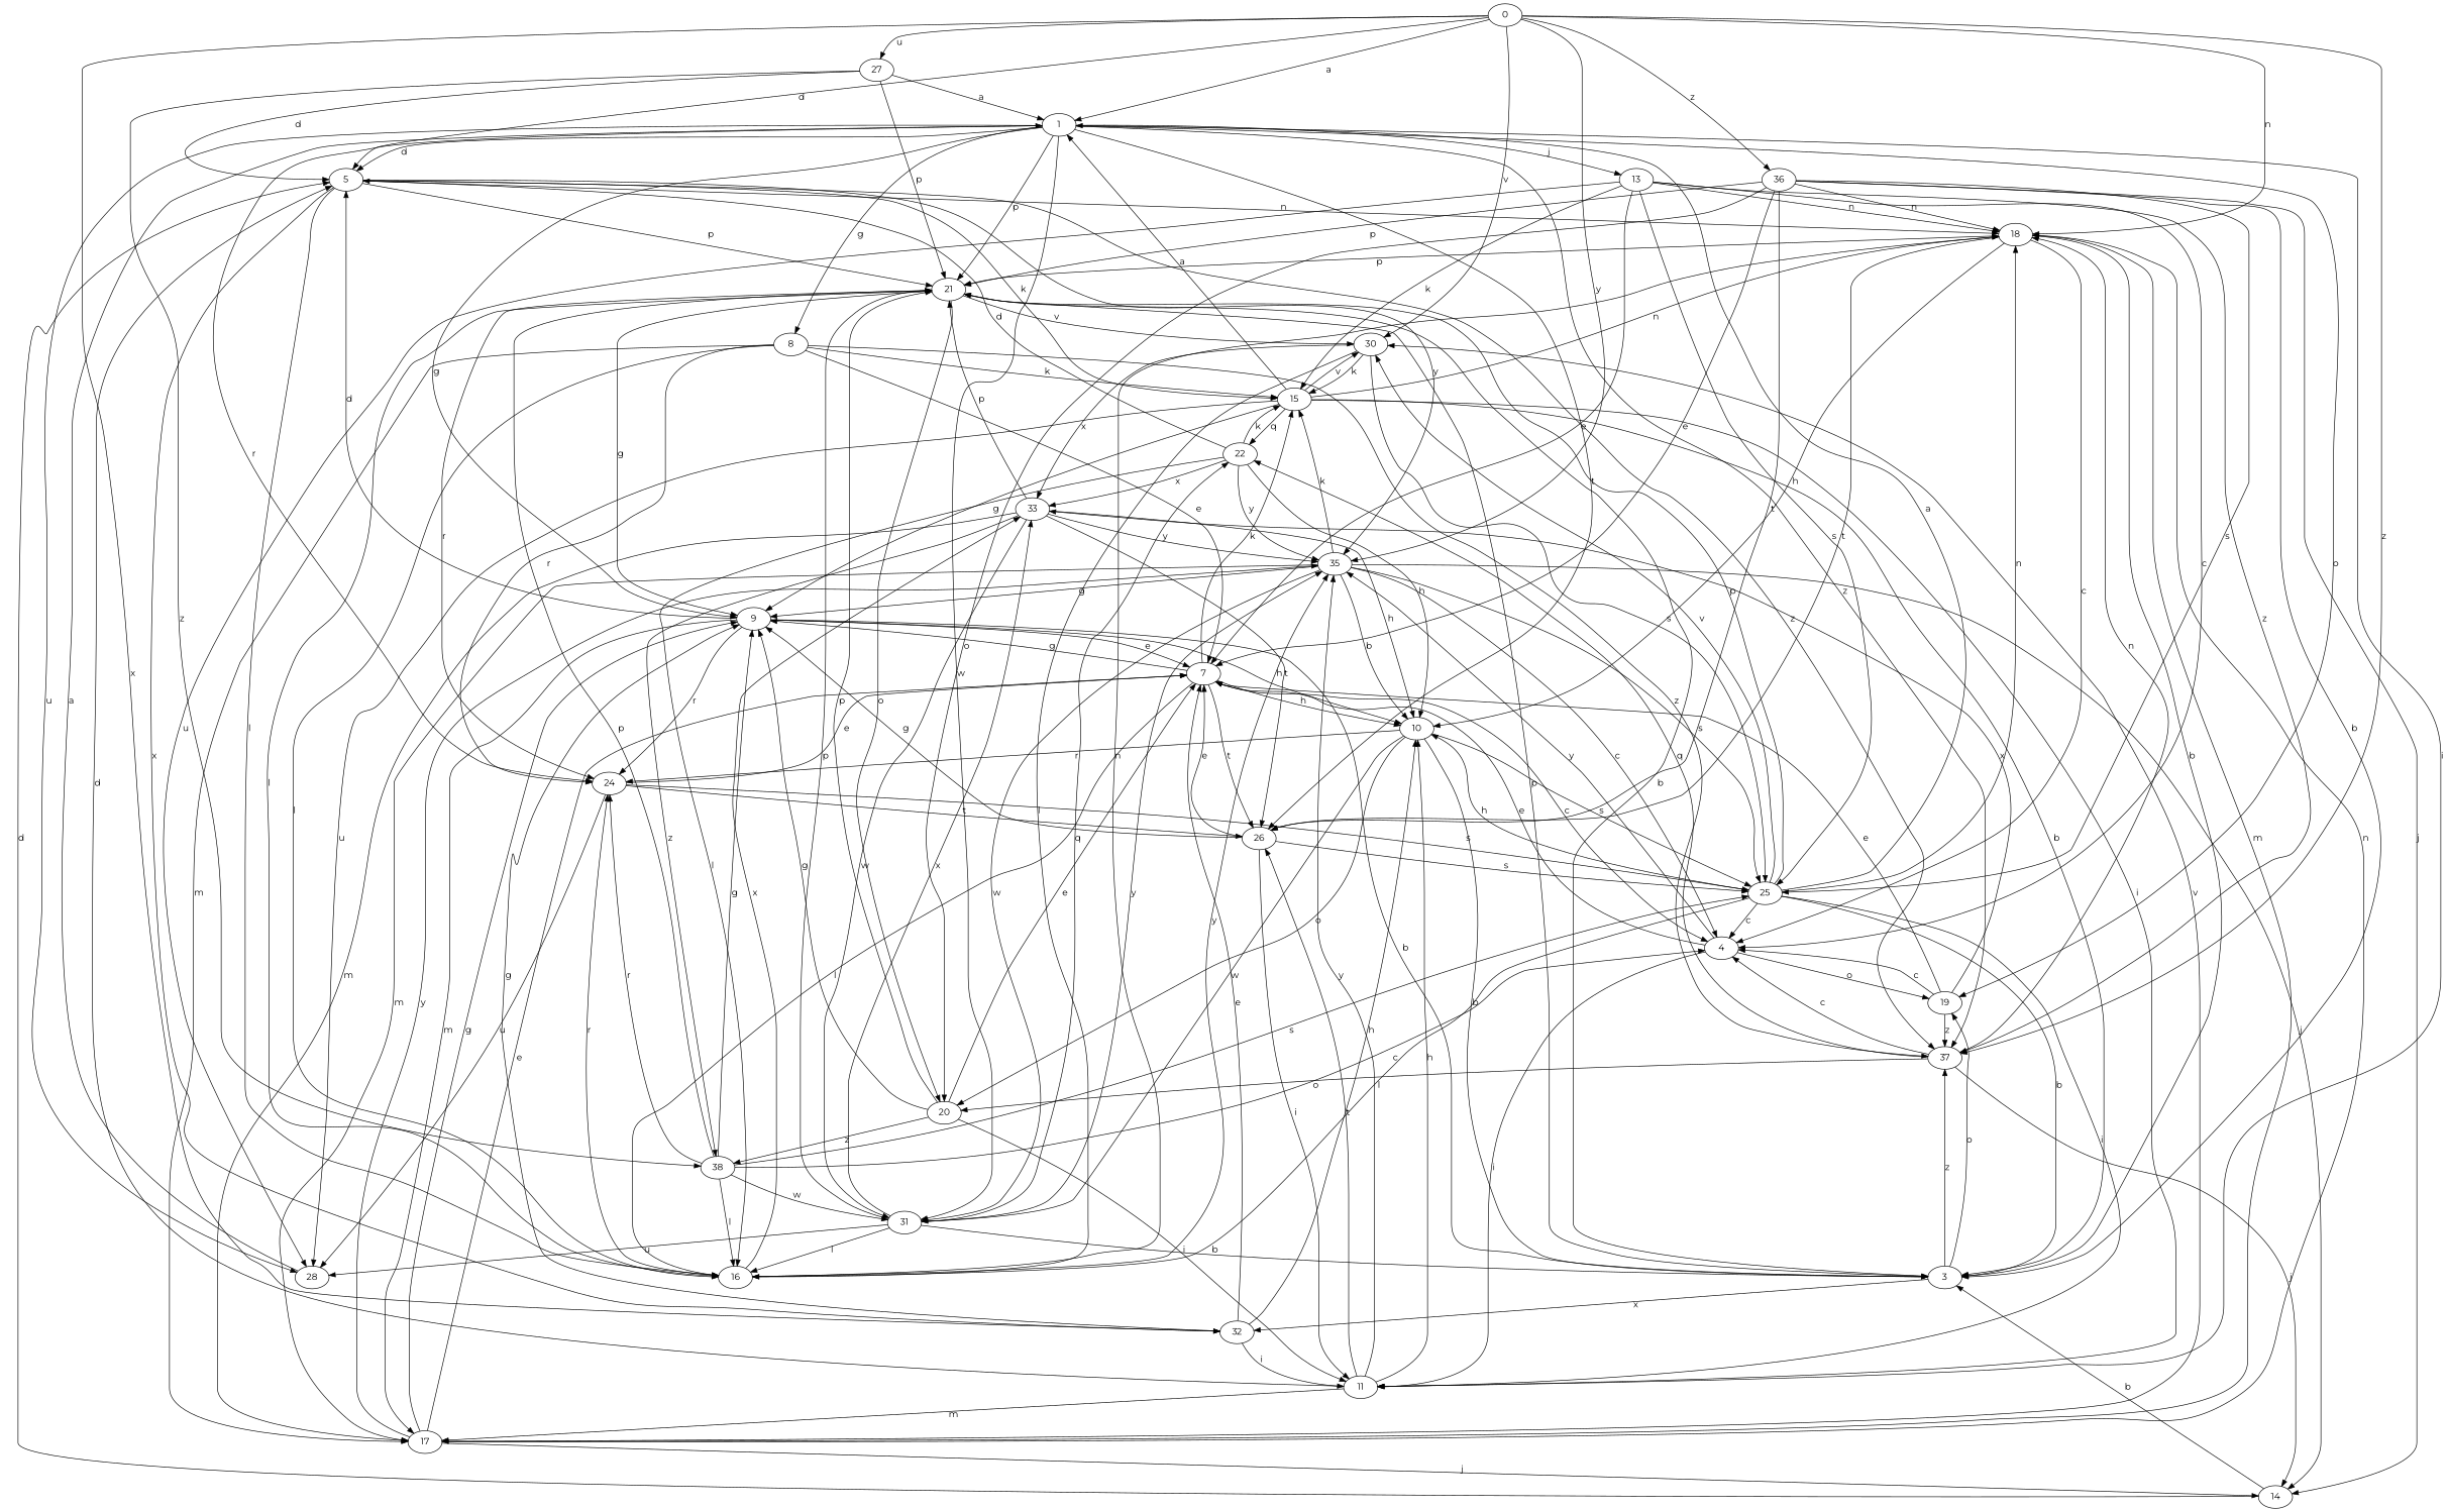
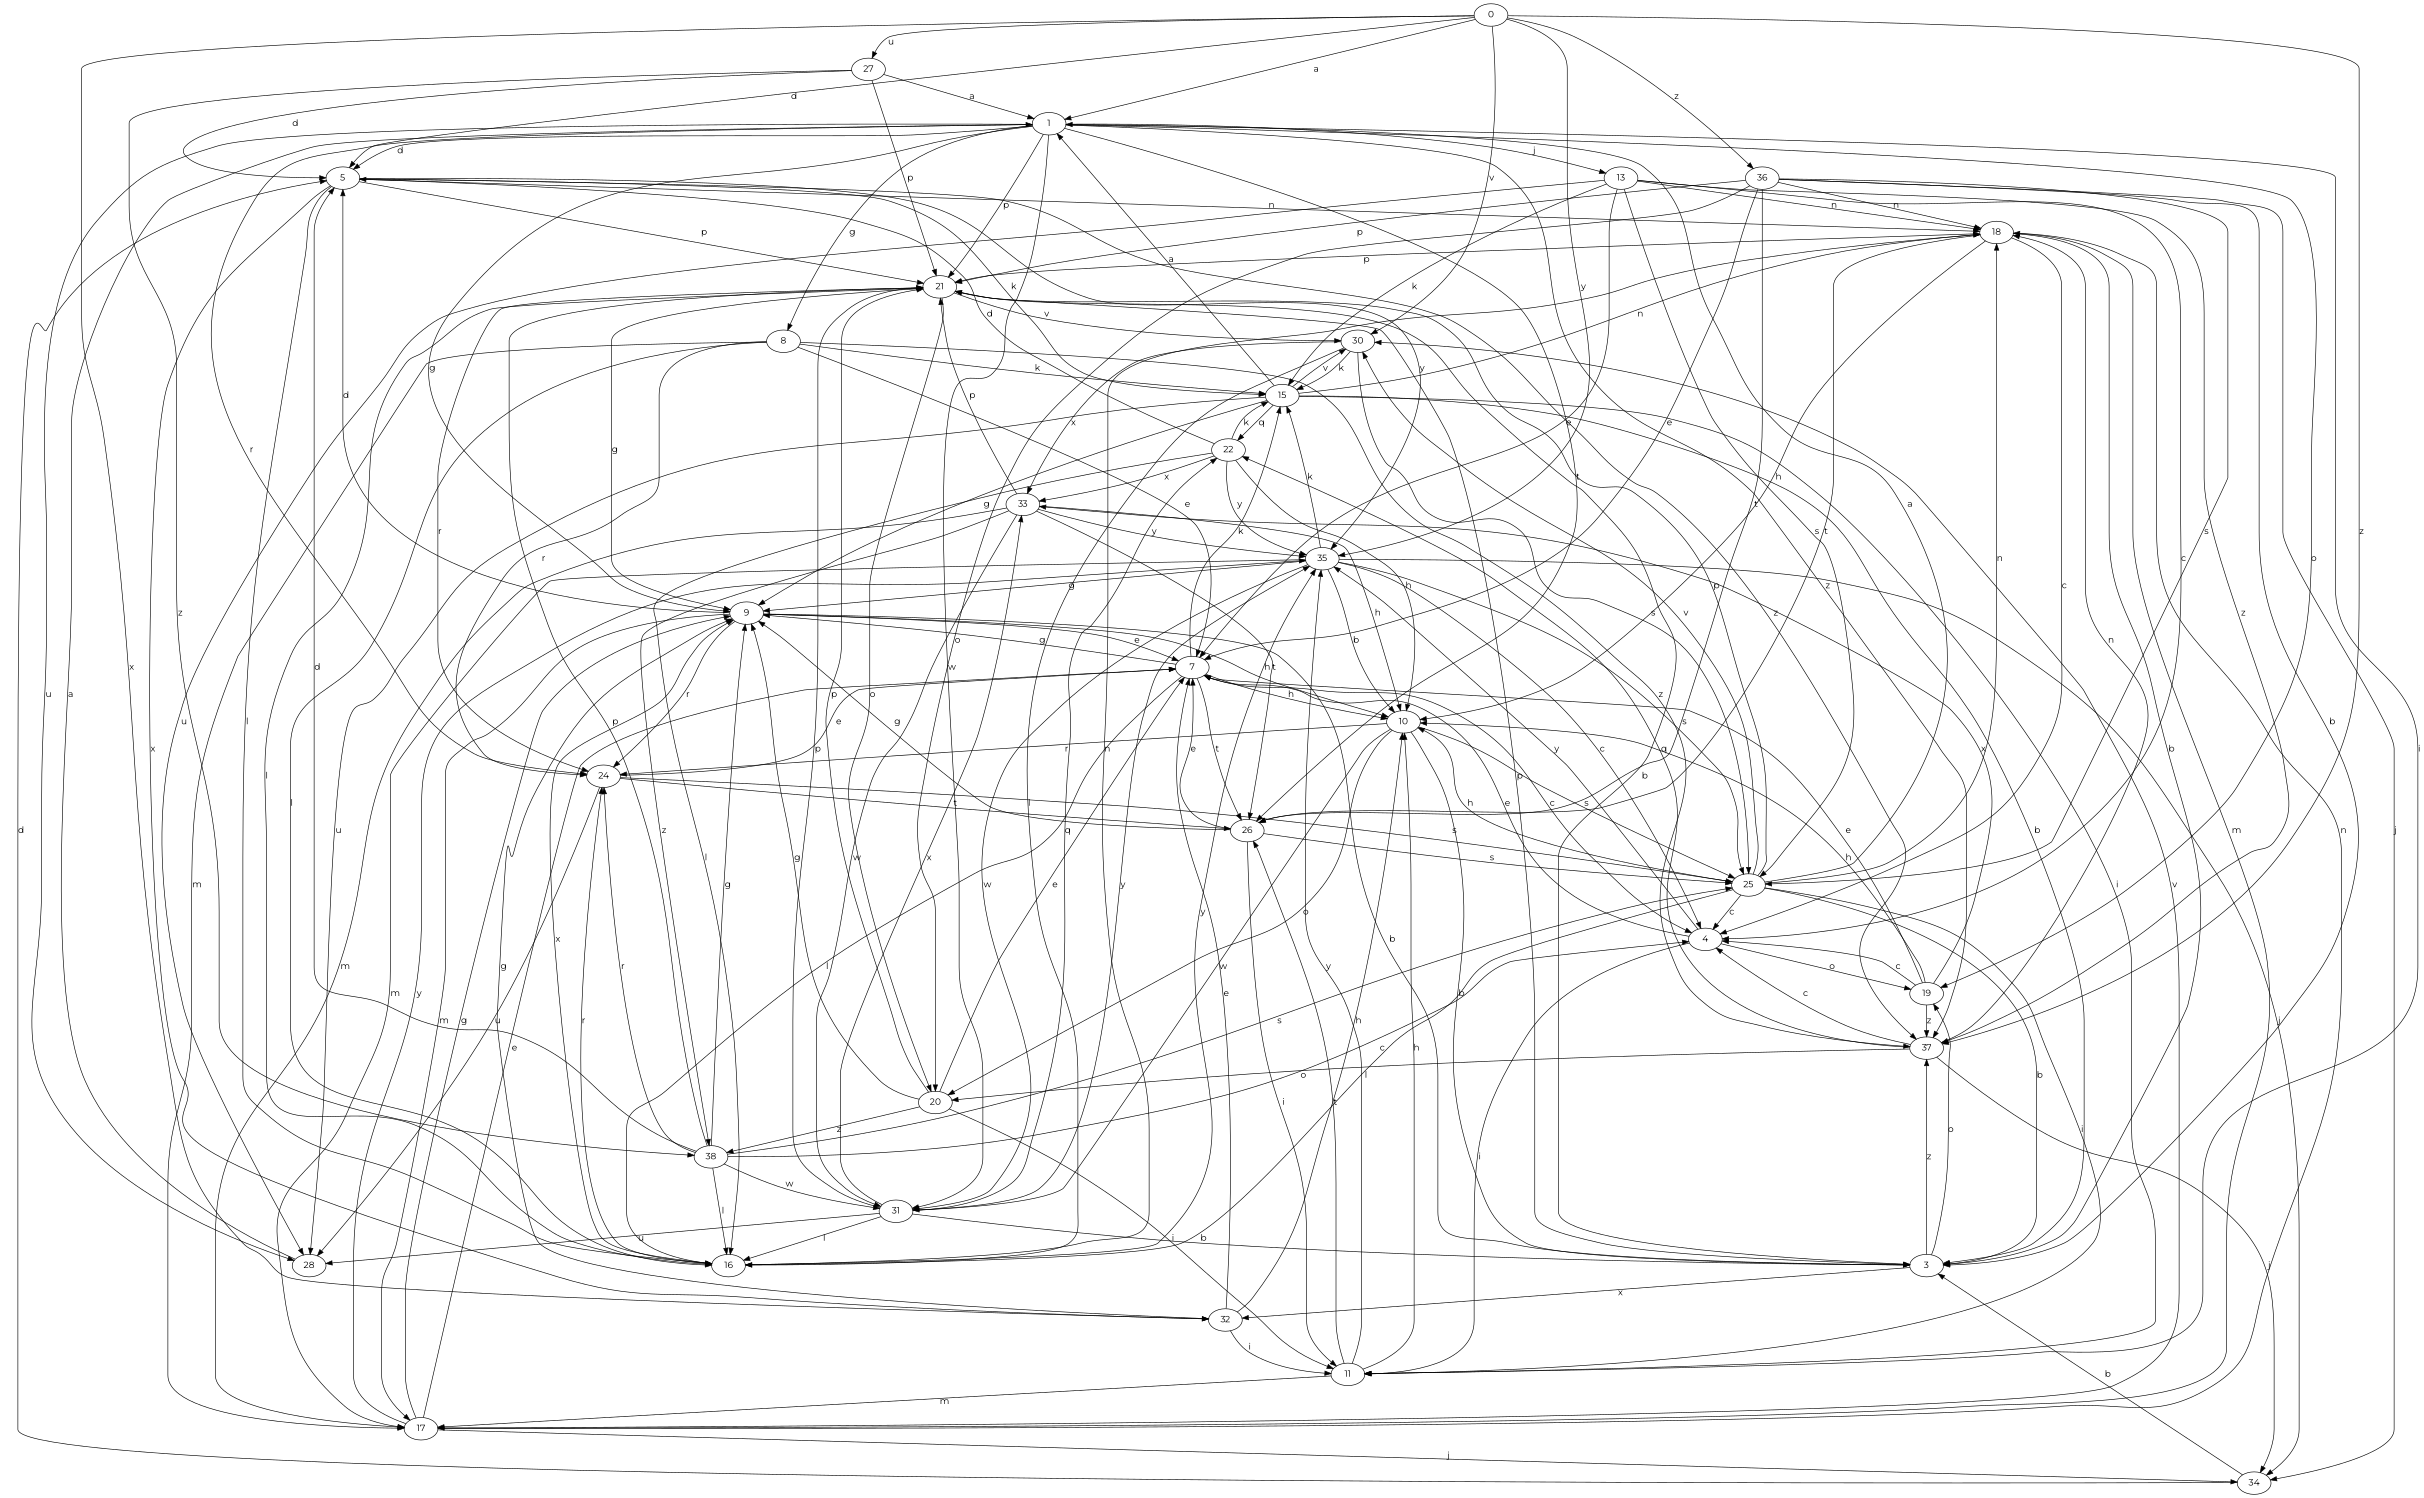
  strict digraph {
    fontname=Montserrat
    node [fontname=Montserrat]
    edge [fontname=Montserrat]
    0
    1
    5
    18
    27
    30
    32
    35
    36
    37
    8
    9
    11
    13
    19
    21
    24
    26
    28
    31
    15
    16
    3
    4
    10
    17
    38
    25
    33
    7
-   14
+   14 [label=34]
    20
    22
    0 -> 1 [label=a]
    0 -> 5 [label=d]
-   0 -> 18 [label=n]
    0 -> 27 [label=u]
    0 -> 30 [label=v]
    0 -> 32 [label=x]
    0 -> 35 [label=y]
    0 -> 36 [label=z]
    0 -> 37 [label=z]
    1 -> 5 [label=d]
    1 -> 37 [label=z]
    1 -> 8 [label=g]
    1 -> 9 [label=g]
    1 -> 11 [label=i]
    1 -> 13 [label=j]
    1 -> 19 [label=o]
    1 -> 21 [label=p]
    1 -> 24 [label=r]
    1 -> 26 [label=t]
    1 -> 28 [label=u]
    1 -> 31 [label=w]
    5 -> 18 [label=n]
    5 -> 32 [label=x]
    5 -> 35 [label=y]
    5 -> 37 [label=z]
    5 -> 21 [label=p]
    5 -> 15 [label=k]
    5 -> 16 [label=l]
    18 -> 21 [label=p]
    18 -> 26 [label=t]
    18 -> 3 [label=b]
    18 -> 4 [label=c]
    18 -> 10 [label=h]
    18 -> 17 [label=m]
    27 -> 1 [label=a]
    27 -> 5 [label=d]
    27 -> 21 [label=p]
    27 -> 38 [label=z]
    30 -> 15 [label=k]
    30 -> 16 [label=l]
    30 -> 25 [label=s]
    30 -> 33 [label=x]
    32 -> 9 [label=g]
    32 -> 11 [label=i]
    32 -> 10 [label=h]
    32 -> 7 [label=e]
    35 -> 9 [label=g]
    35 -> 31 [label=w]
    35 -> 15 [label=k]
    35 -> 4 [label=c]
    35 -> 10 [label=b]
    35 -> 17 [label=m]
    35 -> 25 [label=s]
    35 -> 14 [label=j]
    36 -> 18 [label=n]
    36 -> 21 [label=p]
    36 -> 26 [label=t]
    36 -> 3 [label=b]
    36 -> 25 [label=s]
    36 -> 7 [label=e]
    36 -> 14 [label=j]
    36 -> 20 [label=o]
    37 -> 18 [label=n]
    37 -> 4 [label=c]
    37 -> 14 [label=j]
    37 -> 20 [label=o]
    37 -> 22 [label=q]
    8 -> 37 [label=z]
    8 -> 24 [label=r]
    8 -> 15 [label=k]
    8 -> 16 [label=l]
    8 -> 17 [label=m]
    8 -> 7 [label=e]
    9 -> 5 [label=d]
    9 -> 24 [label=r]
    9 -> 3 [label=b]
    9 -> 10 [label=h]
    9 -> 17 [label=m]
    9 -> 7 [label=e]
-   11 -> 5 [label=d]
+   38 -> 5 [label=d]
    11 -> 35 [label=y]
    11 -> 26 [label=t]
    11 -> 10 [label=h]
    11 -> 17 [label=m]
    13 -> 18 [label=n]
    13 -> 37 [label=z]
    13 -> 28 [label=u]
    13 -> 15 [label=k]
    13 -> 4 [label=c]
    13 -> 25 [label=s]
    13 -> 7 [label=e]
    19 -> 37 [label=z]
    19 -> 4 [label=c]
+   19 -> 10 [label=h]
    19 -> 33 [label=x]
    19 -> 7 [label=e]
    21 -> 30 [label=v]
    21 -> 9 [label=g]
    21 -> 24 [label=r]
    21 -> 16 [label=l]
    21 -> 3 [label=b]
    21 -> 20 [label=o]
    24 -> 26 [label=t]
    24 -> 28 [label=u]
    24 -> 25 [label=s]
    24 -> 7 [label=e]
    26 -> 9 [label=g]
    26 -> 11 [label=i]
    26 -> 25 [label=s]
    26 -> 7 [label=e]
    28 -> 1 [label=a]
    31 -> 35 [label=y]
    31 -> 21 [label=p]
    31 -> 28 [label=u]
    31 -> 16 [label=l]
    31 -> 3 [label=b]
    31 -> 33 [label=x]
    31 -> 22 [label=q]
    15 -> 1 [label=a]
    15 -> 18 [label=n]
    15 -> 30 [label=v]
    15 -> 9 [label=g]
    15 -> 11 [label=i]
    15 -> 28 [label=u]
    15 -> 3 [label=b]
    15 -> 22 [label=q]
    16 -> 18 [label=n]
    16 -> 35 [label=y]
    16 -> 24 [label=r]
-   16 -> 33 [label=x]
+   16 -> 9 [label=x]
    3 -> 32 [label=x]
    3 -> 37 [label=z]
    3 -> 19 [label=o]
    3 -> 21 [label=p]
    4 -> 35 [label=y]
    4 -> 11 [label=i]
    4 -> 19 [label=o]
    4 -> 7 [label=e]
    10 -> 24 [label=r]
    10 -> 31 [label=w]
    10 -> 3 [label=b]
    10 -> 25 [label=s]
    10 -> 20 [label=o]
    17 -> 18 [label=n]
    17 -> 30 [label=v]
    17 -> 35 [label=y]
    17 -> 9 [label=g]
    17 -> 7 [label=e]
    17 -> 14 [label=j]
    38 -> 9 [label=g]
    38 -> 21 [label=p]
    38 -> 24 [label=r]
    38 -> 31 [label=w]
    38 -> 16 [label=l]
    38 -> 4 [label=c]
    38 -> 25 [label=s]
    25 -> 1 [label=a]
    25 -> 18 [label=n]
    25 -> 30 [label=v]
    25 -> 11 [label=i]
    25 -> 21 [label=p]
    25 -> 16 [label=l]
    25 -> 3 [label=b]
    25 -> 4 [label=c]
    25 -> 10 [label=h]
    33 -> 35 [label=y]
    33 -> 21 [label=p]
    33 -> 26 [label=t]
    33 -> 31 [label=w]
    33 -> 10 [label=h]
    33 -> 17 [label=m]
    33 -> 38 [label=z]
    7 -> 9 [label=g]
    7 -> 26 [label=t]
    7 -> 15 [label=k]
    7 -> 16 [label=l]
    7 -> 4 [label=c]
    7 -> 10 [label=h]
    14 -> 5 [label=d]
    14 -> 3 [label=b]
    20 -> 9 [label=g]
    20 -> 11 [label=i]
    20 -> 21 [label=p]
    20 -> 38 [label=z]
    20 -> 7 [label=e]
    22 -> 5 [label=d]
    22 -> 35 [label=y]
    22 -> 15 [label=k]
    22 -> 16 [label=l]
    22 -> 10 [label=h]
    22 -> 33 [label=x]
  }
